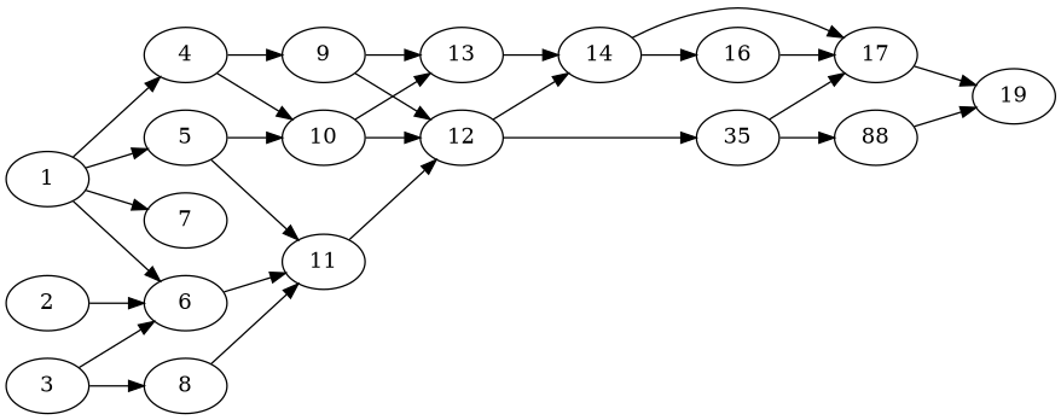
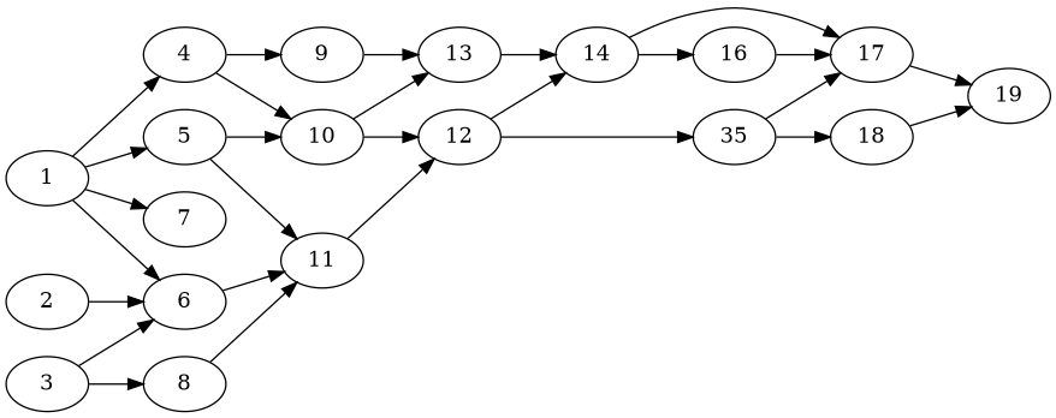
  digraph {
    rankdir=LR
    node [alpha=0.08]
    1 [expect_size=14604288]
    4 [alpha=0.02 expect_size=51305472]
    5 [alpha=0.07 expect_size=30318592]
    6 [alpha=0.04 expect_size=36066304]
    7 [alpha=0.18 expect_size=39711744]
    9 [alpha=0.15 expect_size=29603840]
    10 [alpha=0.03 expect_size=34228224]
    11 [alpha=0.06 expect_size=14721024]
    12 [alpha=0.18 expect_size=32820224]
    13 [alpha=0.16 expect_size=23600128]
    2 [alpha=0.16 expect_size=36070400]
    3 [alpha=0.17 expect_size=23153664]
    8 [expect_size=16519168]
    14 [alpha=0.12 expect_size=15602688]
    n15 [alpha=0.07 expect_size=20015104 label=35]
    16 [alpha=0.17 expect_size=35705856]
    17 [alpha=0.13 expect_size=43992064]
-   18 [alpha=0.03 expect_size=39479296 label=88]
+   18 [alpha=0.03 expect_size=39479296]
    19 [alpha=0.12 expect_size=11618304]
    1 -> 4
    1 -> 5
    1 -> 6
    1 -> 7
    4 -> 9
    4 -> 10
    5 -> 10
    5 -> 11
    6 -> 11
-   9 -> 12
    9 -> 13
    10 -> 12
    10 -> 13
    11 -> 12
    12 -> 14
    12 -> n15
    13 -> 14
    2 -> 6
    3 -> 6
    3 -> 8
    8 -> 11
    14 -> 16
    14 -> 17
    n15 -> 17
    n15 -> 18
    16 -> 17
    17 -> 19
    18 -> 19
  }
